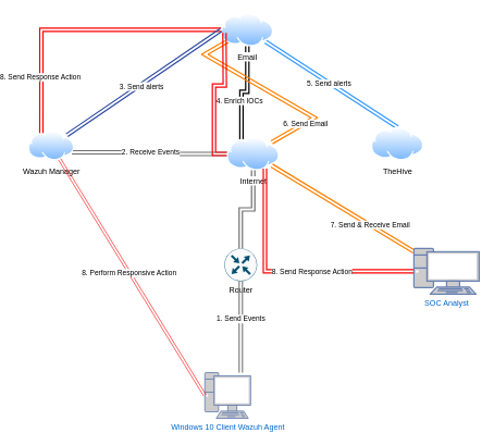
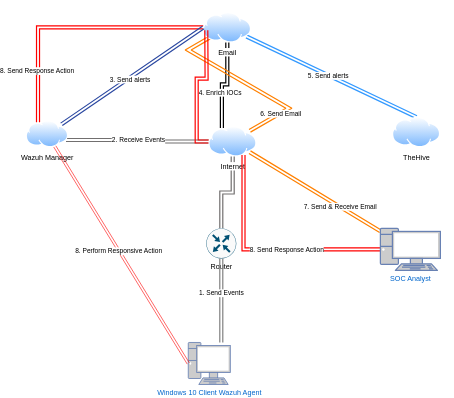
  <mxCell id="0" />
  <mxCell id="1" parent="0" />
  <mxCell id="2" value="Windows 10 Client Wazuh Agent&lt;br&gt;" style="fontColor=#0066CC;verticalAlign=top;verticalLabelPosition=bottom;labelPosition=center;align=center;html=1;outlineConnect=0;fillColor=#CCCCCC;strokeColor=#6881B3;gradientColor=none;gradientDirection=north;strokeWidth=2;shape=mxgraph.networks.pc;" parent="1" vertex="1"><mxGeometry x="290" y="570" width="70" height="70" as="geometry" /></mxCell>
  <mxCell id="3" style="edgeStyle=orthogonalEdgeStyle;rounded=0;orthogonalLoop=1;jettySize=auto;html=1;shape=link;strokeColor=#716f6f;strokeWidth=2;" parent="1" source="4" target="16" edge="1"><mxGeometry relative="1" as="geometry" /></mxCell>
  <mxCell id="4" value="Router" style="sketch=0;points=[[0.5,0,0],[1,0.5,0],[0.5,1,0],[0,0.5,0],[0.145,0.145,0],[0.856,0.145,0],[0.855,0.856,0],[0.145,0.855,0]];verticalLabelPosition=bottom;html=1;verticalAlign=top;aspect=fixed;align=center;pointerEvents=1;shape=mxgraph.cisco19.rect;prIcon=router;fillColor=#FAFAFA;strokeColor=#005073;" parent="1" vertex="1"><mxGeometry x="320" y="380" width="50" height="50" as="geometry" /></mxCell>
  <mxCell id="5" style="edgeStyle=orthogonalEdgeStyle;rounded=0;orthogonalLoop=1;jettySize=auto;html=1;entryX=0.25;entryY=0;entryDx=0;entryDy=0;shape=link;strokeWidth=2;" edge="1" parent="1" source="13" target="16"><mxGeometry relative="1" as="geometry" /></mxCell>
  <mxCell id="6" value="4. Enrich IOCs" style="edgeLabel;html=1;align=center;verticalAlign=middle;resizable=0;points=[];" vertex="1" connectable="0" parent="5"><mxGeometry x="0.212" y="-3" relative="1" as="geometry"><mxPoint as="offset" /></mxGeometry></mxCell>
  <mxCell id="7" style="rounded=0;orthogonalLoop=1;jettySize=auto;html=1;entryX=0.5;entryY=0;entryDx=0;entryDy=0;shape=link;strokeWidth=2;strokeColor=#3399FF;" edge="1" parent="1" source="13" target="17"><mxGeometry relative="1" as="geometry" /></mxCell>
  <mxCell id="8" value="5. Send alerts" style="edgeLabel;html=1;align=center;verticalAlign=middle;resizable=0;points=[];" vertex="1" connectable="0" parent="7"><mxGeometry x="-0.039" y="-1" relative="1" as="geometry"><mxPoint as="offset" /></mxGeometry></mxCell>
  <mxCell id="9" style="edgeStyle=isometricEdgeStyle;rounded=0;orthogonalLoop=1;jettySize=auto;html=1;entryX=1;entryY=0;entryDx=0;entryDy=0;shape=link;strokeColor=#FF8000;strokeWidth=2;" edge="1" parent="1" source="13" target="16"><mxGeometry relative="1" as="geometry" /></mxCell>
  <mxCell id="10" value="6. Send Email" style="edgeLabel;html=1;align=center;verticalAlign=middle;resizable=0;points=[];" vertex="1" connectable="0" parent="9"><mxGeometry x="0.62" y="1" relative="1" as="geometry"><mxPoint x="-1" as="offset" /></mxGeometry></mxCell>
  <mxCell id="11" style="edgeStyle=orthogonalEdgeStyle;rounded=0;orthogonalLoop=1;jettySize=auto;html=1;entryX=0.25;entryY=0;entryDx=0;entryDy=0;shape=link;strokeWidth=2;strokeColor=#FF0000;" edge="1" parent="1" source="13" target="20"><mxGeometry relative="1" as="geometry" /></mxCell>
  <mxCell id="12" value="8. Send Response Action" style="edgeLabel;html=1;align=center;verticalAlign=middle;resizable=0;points=[];" vertex="1" connectable="0" parent="11"><mxGeometry x="0.607" y="-2" relative="1" as="geometry"><mxPoint as="offset" /></mxGeometry></mxCell>
  <mxCell id="13" value="Email" style="image;aspect=fixed;perimeter=ellipsePerimeter;html=1;align=center;shadow=0;dashed=0;spacingTop=3;image=img/lib/active_directory/internet_cloud.svg;" parent="1" vertex="1"><mxGeometry x="315" y="20" width="80" height="50.4" as="geometry" /></mxCell>
  <mxCell id="14" value="2. Receive Events" style="edgeStyle=orthogonalEdgeStyle;rounded=0;orthogonalLoop=1;jettySize=auto;html=1;entryX=1;entryY=0.75;entryDx=0;entryDy=0;shape=link;strokeColor=#716f6f;strokeWidth=2;" edge="1" parent="1" source="16" target="20"><mxGeometry relative="1" as="geometry" /></mxCell>
  <mxCell id="15" style="edgeStyle=orthogonalEdgeStyle;rounded=0;orthogonalLoop=1;jettySize=auto;html=1;shape=link;strokeWidth=2;strokeColor=#FF0000;" edge="1" parent="1" source="16"><mxGeometry relative="1" as="geometry"><mxPoint x="320" y="50" as="targetPoint" /></mxGeometry></mxCell>
  <mxCell id="16" value="Internet" style="image;aspect=fixed;perimeter=ellipsePerimeter;html=1;align=center;shadow=0;dashed=0;spacingTop=3;image=img/lib/active_directory/internet_cloud.svg;" parent="1" vertex="1"><mxGeometry x="324" y="210" width="80" height="50.4" as="geometry" /></mxCell>
- <mxCell id="17" value="TheHive&lt;br&gt;" style="image;aspect=fixed;perimeter=ellipsePerimeter;html=1;align=center;shadow=0;dashed=0;spacingTop=3;image=img/lib/active_directory/internet_cloud.svg;" parent="1" vertex="1"><mxGeometry x="545" y="194.5" width="80" height="50.4" as="geometry" /></mxCell>
+ <mxCell id="17" value="TheHive&lt;br&gt;" style="image;aspect=fixed;perimeter=ellipsePerimeter;html=1;align=center;shadow=0;dashed=0;spacingTop=3;image=img/lib/active_directory/internet_cloud.svg;" parent="1" vertex="1"><mxGeometry x="630" y="194.5" width="80" height="50.4" as="geometry" /></mxCell>
  <mxCell id="18" style="rounded=0;orthogonalLoop=1;jettySize=auto;html=1;entryX=0;entryY=0.5;entryDx=0;entryDy=0;shape=link;strokeWidth=2;strokeColor=#2b48a1;" edge="1" parent="1" source="20" target="13"><mxGeometry relative="1" as="geometry" /></mxCell>
  <mxCell id="19" value="3. Send alerts" style="edgeLabel;html=1;align=center;verticalAlign=middle;resizable=0;points=[];" vertex="1" connectable="0" parent="18"><mxGeometry x="-0.051" y="-2" relative="1" as="geometry"><mxPoint as="offset" /></mxGeometry></mxCell>
  <mxCell id="20" value="Wazuh Manager" style="image;aspect=fixed;perimeter=ellipsePerimeter;html=1;align=center;shadow=0;dashed=0;spacingTop=3;image=img/lib/active_directory/internet_cloud.svg;" parent="1" vertex="1"><mxGeometry x="20" y="200.8" width="70" height="44.1" as="geometry" /></mxCell>
  <mxCell id="21" style="rounded=0;orthogonalLoop=1;jettySize=auto;html=1;entryX=1;entryY=1;entryDx=0;entryDy=0;shape=link;strokeColor=#FF8000;strokeWidth=2;" edge="1" parent="1" source="25" target="16"><mxGeometry relative="1" as="geometry" /></mxCell>
  <mxCell id="22" value="7. Send &amp;amp; Receive Email" style="edgeLabel;html=1;align=center;verticalAlign=middle;resizable=0;points=[];" vertex="1" connectable="0" parent="21"><mxGeometry x="-0.377" relative="1" as="geometry"><mxPoint as="offset" /></mxGeometry></mxCell>
  <mxCell id="23" style="edgeStyle=orthogonalEdgeStyle;rounded=0;orthogonalLoop=1;jettySize=auto;html=1;entryX=0.75;entryY=1;entryDx=0;entryDy=0;shape=link;strokeWidth=2;strokeColor=#FF0000;" edge="1" parent="1" source="25" target="16"><mxGeometry relative="1" as="geometry" /></mxCell>
  <mxCell id="24" value="8. Send Response Action" style="edgeLabel;html=1;align=center;verticalAlign=middle;resizable=0;points=[];" vertex="1" connectable="0" parent="23"><mxGeometry x="-0.185" y="-1" relative="1" as="geometry"><mxPoint as="offset" /></mxGeometry></mxCell>
  <mxCell id="25" value="SOC Analyst" style="fontColor=#0066CC;verticalAlign=top;verticalLabelPosition=bottom;labelPosition=center;align=center;html=1;outlineConnect=0;fillColor=#CCCCCC;strokeColor=#6881B3;gradientColor=none;gradientDirection=north;strokeWidth=2;shape=mxgraph.networks.pc;" parent="1" vertex="1"><mxGeometry x="610" y="380" width="100" height="70" as="geometry" /></mxCell>
  <mxCell id="26" style="edgeStyle=orthogonalEdgeStyle;rounded=0;orthogonalLoop=1;jettySize=auto;html=1;entryX=0.5;entryY=1;entryDx=0;entryDy=0;entryPerimeter=0;shape=link;strokeColor=#808080;strokeWidth=2;" parent="1" source="2" target="4" edge="1"><mxGeometry relative="1" as="geometry"><Array as="points"><mxPoint x="345" y="540" /><mxPoint x="345" y="540" /></Array></mxGeometry></mxCell>
  <mxCell id="27" value="1. Send Events" style="edgeLabel;html=1;align=center;verticalAlign=middle;resizable=0;points=[];" parent="26" vertex="1" connectable="0"><mxGeometry x="0.186" y="1" relative="1" as="geometry"><mxPoint as="offset" /></mxGeometry></mxCell>
  <mxCell id="28" style="rounded=0;orthogonalLoop=1;jettySize=auto;html=1;entryX=0;entryY=0.5;entryDx=0;entryDy=0;entryPerimeter=0;shape=link;strokeColor=#FF0000;" edge="1" parent="1" source="20" target="2"><mxGeometry relative="1" as="geometry" /></mxCell>
  <mxCell id="29" value="8. Perform Responsive Action" style="edgeLabel;html=1;align=center;verticalAlign=middle;resizable=0;points=[];" vertex="1" connectable="0" parent="28"><mxGeometry x="-0.037" y="-1" relative="1" as="geometry"><mxPoint as="offset" /></mxGeometry></mxCell>
